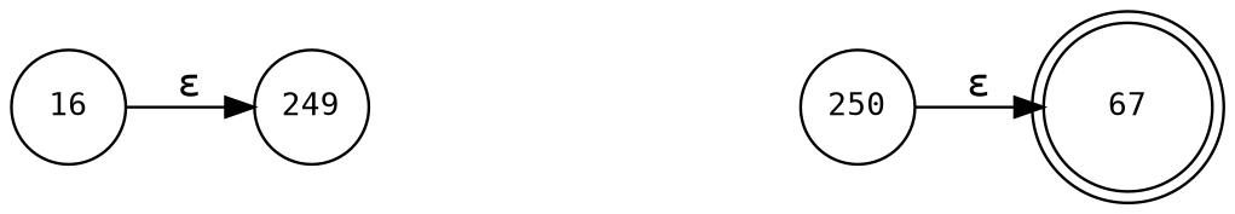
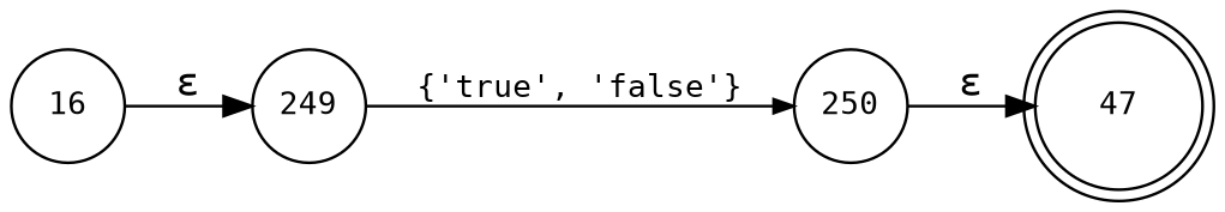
  digraph {
    fontname="DejaVu Sans Mono"
    rankdir=LR
    node [fixedsize=true fontname="DejaVu Sans Mono" fontsize=11 shape=circle peripheries=1]
    edge [fontname="DejaVu Sans Mono"]
-   n1 [label=67 shape=doublecircle width=.6 peripheries=""]
+   n1 [label=47 shape=doublecircle width=.6 peripheries=""]
    n2 [label=249 width=.55]
    n3 [label=250 width=.55]
    n4 [label=16 width=.55]
+   n2 -> n3 [arrowhead=normal arrowsize=.7 fontsize=11 label="{'true', 'false'}"]
    n3 -> n1 [label="&epsilon;"]
    n4 -> n2 [label="&epsilon;"]
  }
